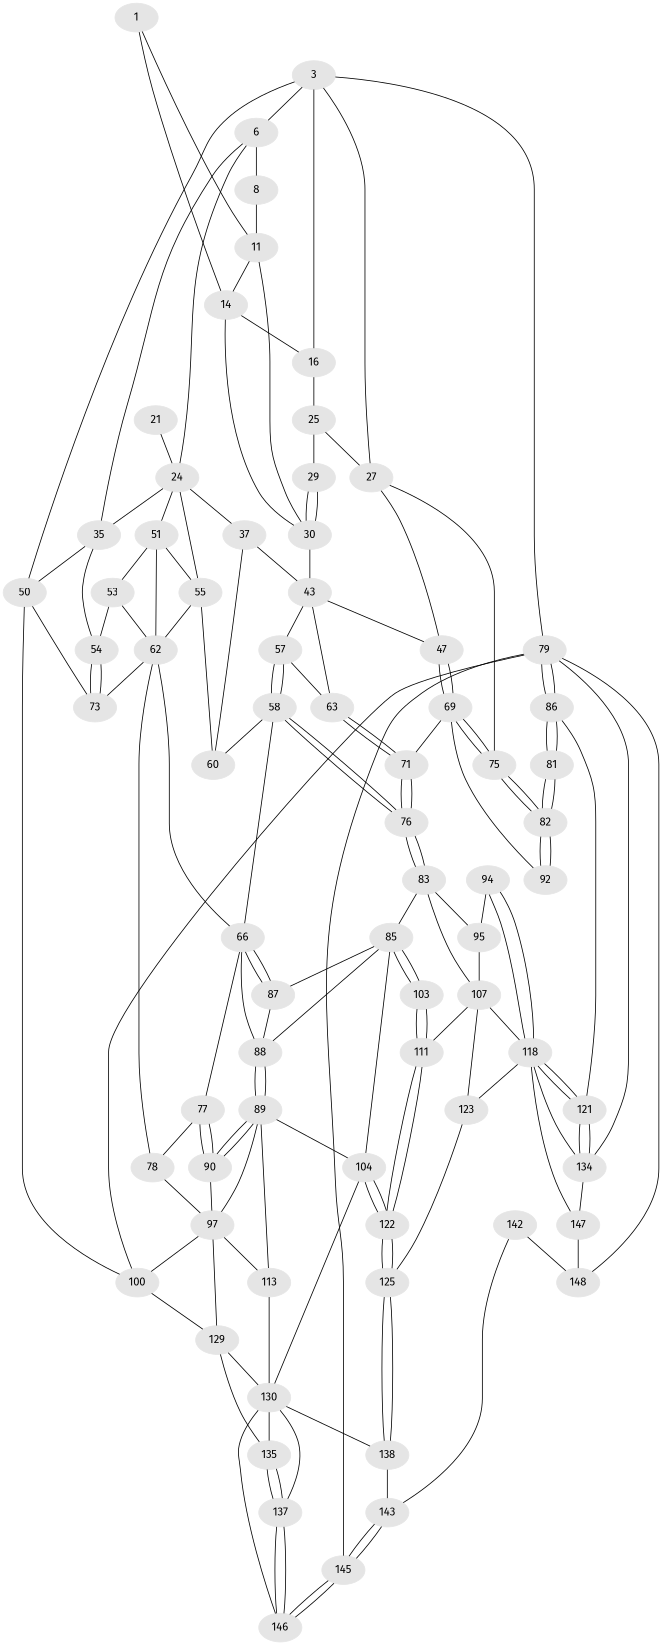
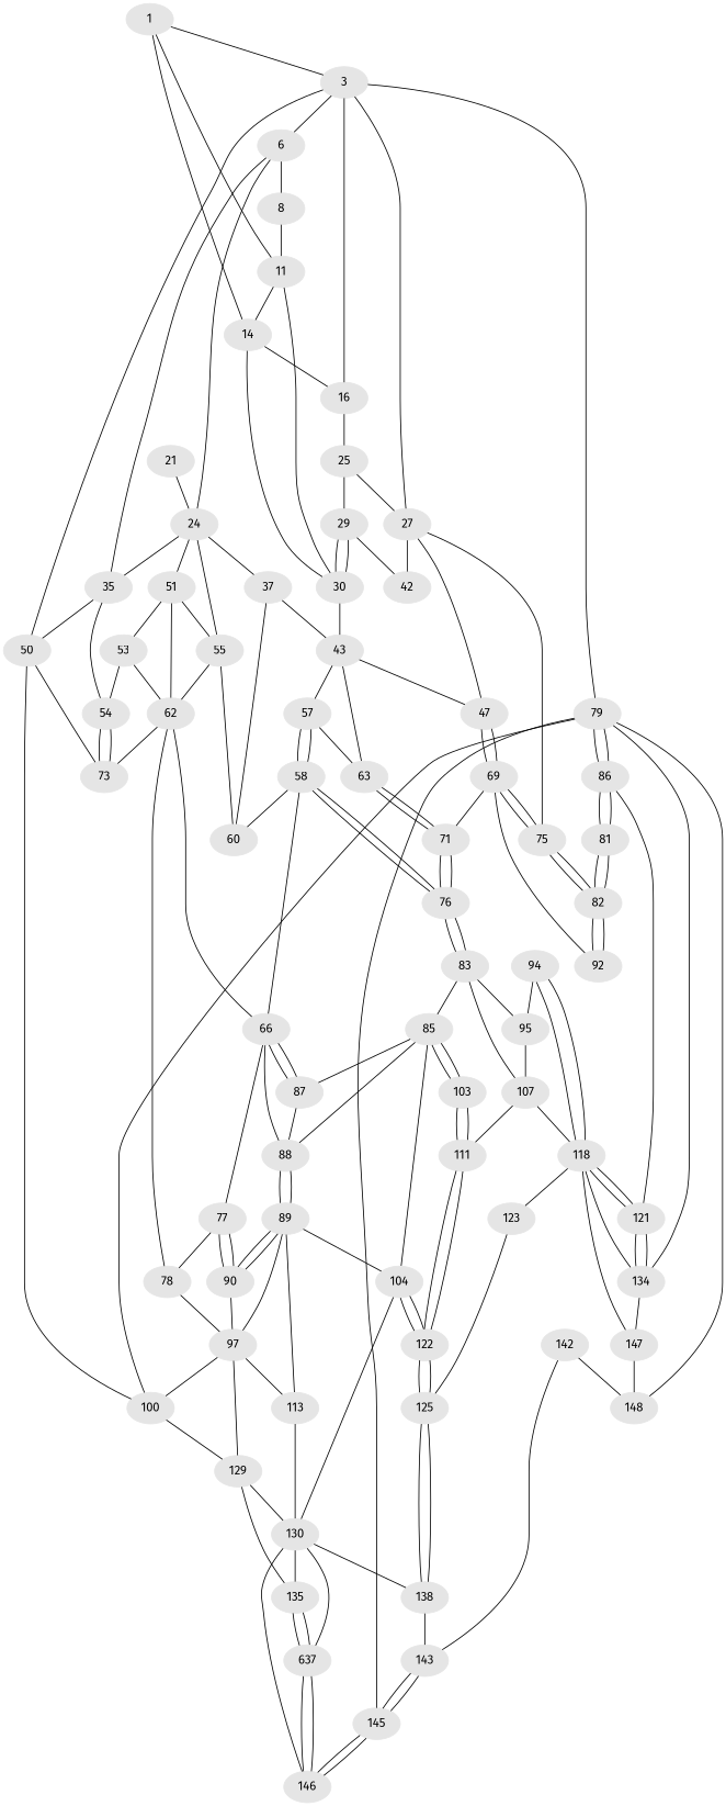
  graph {
    fontname="Fira Sans"
    node [color=gray90 fontname="Fira Sans" style=filled]
    edge [fontname="Fira Sans"]
    1 [super="+2+10"]
    3 [super="+4"]
    11 [super="+12"]
    14 [super="+15+17"]
    6 [super="+7"]
    16
    27 [super="+40"]
    50 [super="+72"]
    79 [super="+116"]
    30 [super="+31"]
    8 [super="+9+19"]
    24 [super="+32"]
    35 [super="+49"]
    25 [super="+26+28"]
+   42
    47
    75
    73
    100 [super="+115"]
    n20 [label=86 super="+120"]
    134 [super="+150"]
    145
    148
    37 [super="+38"]
    51 [super="+52"]
    55 [super="+61"]
    54
    21 [super="+23"]
    43 [super="+48+44"]
    29
    60
    53
    62 [super="+64"]
    69 [super="+70"]
    82
    57
    63
    58 [super="+59"]
    71
    92
    129 [super="+133"]
    66 [super="+67"]
    78
    76
    77
    87
    88 [super="+91"]
    83 [super="+96+84"]
    97 [super="+98"]
    90
    89 [super="+106"]
    85 [super="+86"]
    95
    107 [super="+108+110"]
    113
    81 [super="+117"]
    121
    147
    146
    103
    104 [super="+105"]
    118 [super="+119"]
    111
    123 [super="+128+124"]
    122
    130 [super="+136+131"]
    94
    135
    125
    138
-   137
+   137 [label=637]
    143
    142 [super="+144"]
+   1 -- 3
    1 -- 11
    1 -- 14 [weight=2]
    3 -- 6
    3 -- 16
    3 -- 27
    3 -- 50
    3 -- 79 [weight=2]
    11 -- 14
    11 -- 30
    14 -- 16
    14 -- 30
    6 -- 8
    6 -- 24
    6 -- 35
    16 -- 25
+   27 -- 42 [weight=2]
    27 -- 47
    27 -- 75
    50 -- 73
    50 -- 100
    79 -- 100
    79 -- n20
    79 -- n20
    79 -- 134
    79 -- 145
    79 -- 148
    30 -- 43
    8 -- 11 [weight=3]
    24 -- 35
    24 -- 37 [weight=2]
    24 -- 51
    24 -- 55
    35 -- 50
    35 -- 54
    25 -- 27
    25 -- 29
    47 -- 69
    47 -- 69
    75 -- 82
    75 -- 82
    100 -- 129
    n20 -- 81 [weight=2]
    n20 -- 81
    n20 -- 121
    134 -- 147
    145 -- 146
    145 -- 146
    37 -- 43
    37 -- 60
    51 -- 55
    51 -- 53
    51 -- 62
    55 -- 60
    55 -- 62
    54 -- 73
    54 -- 73
    21 -- 24 [weight=2]
    43 -- 47
    43 -- 57
    43 -- 63
    29 -- 30
    29 -- 30
+   29 -- 42
    53 -- 54
    53 -- 62
    62 -- 73
    62 -- 66
    62 -- 78
    69 -- 75
    69 -- 75
    69 -- 71
    69 -- 92
    82 -- 92
    82 -- 92
    57 -- 63
    57 -- 58
    57 -- 58
    63 -- 71
    63 -- 71
    58 -- 60
    58 -- 66
    58 -- 76
    58 -- 76
    71 -- 76
    71 -- 76
    129 -- 130
    129 -- 135
    66 -- 77
    66 -- 87
    66 -- 87
    66 -- 88
    78 -- 97
    76 -- 83
    76 -- 83
    77 -- 78
    77 -- 90
    77 -- 90
    87 -- 88
    88 -- 89
    88 -- 89
    83 -- 85
    83 -- 95
    83 -- 107 [weight=2]
    97 -- 100
    97 -- 129
    97 -- 113
    90 -- 97
    89 -- 97
    89 -- 90
    89 -- 90
    89 -- 113
    89 -- 104
    85 -- 87
    85 -- 88
    85 -- 103 [weight=2]
    85 -- 103
    85 -- 104
    95 -- 107
    107 -- 118
    107 -- 111
-   107 -- 123
    113 -- 130
    81 -- 82
    81 -- 82
    121 -- 134
    121 -- 134
    147 -- 148
    103 -- 111
    103 -- 111
    104 -- 122
    104 -- 122
    104 -- 130
    118 -- 134
    118 -- 121
    118 -- 121
    118 -- 147
    118 -- 123
    111 -- 122
    111 -- 122
    123 -- 125
    122 -- 125
    122 -- 125
    130 -- 146
    130 -- 135
    130 -- 138
    130 -- 137
    94 -- 95
    94 -- 118
    94 -- 118
    135 -- 137
    135 -- 137
    125 -- 138
    125 -- 138
    138 -- 143
    137 -- 146
    137 -- 146
    143 -- 145
    143 -- 145
    142 -- 148
    142 -- 143
  }
